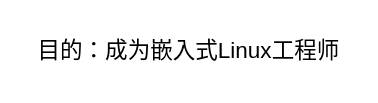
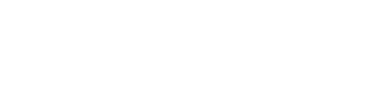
  <mxCell id="0" />
  <mxCell id="1" parent="0" />
- <mxCell id="2" value="&lt;font style=&quot;font-size: 18px;&quot;&gt;目的：成为嵌入式Linux工程师&lt;/font&gt;" style="text;html=1;align=center;verticalAlign=middle;resizable=0;points=[];autosize=1;strokeColor=none;fillColor=none;" vertex="1" parent="1"><mxGeometry x="20" y="20" width="260" height="40" as="geometry" /></mxCell>
